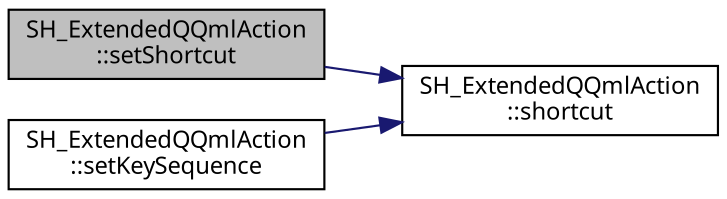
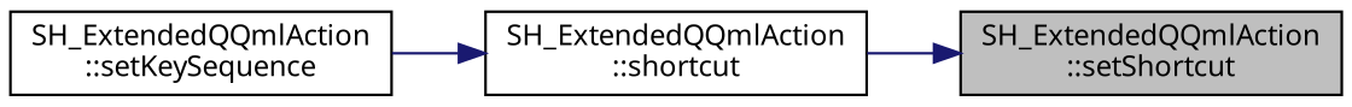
  digraph {
    rankdir=LR
    node [color=black fontname=Verdana fontsize=11 shape=record]
    edge [color=midnightblue fontname=Verdana fontsize=11 labelfontname=Verdana labelfontsize=11 style=solid]
    n1 [fillcolor=grey75 fontcolor=black height=0.2 label="SH_ExtendedQQmlAction\l::setShortcut" style=filled width=0.4]
    n2 [height=0.2 label="SH_ExtendedQQmlAction\l::shortcut" width=0.4]
    n3 [height=0.2 label="SH_ExtendedQQmlAction\l::setKeySequence" width=0.4]
-   n1 -> n2
+   n2 -> n1
    n3 -> n2
  }
